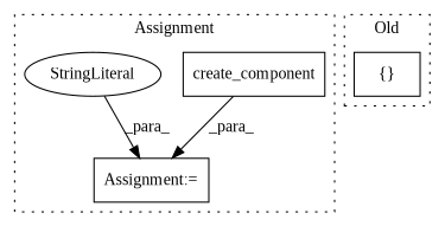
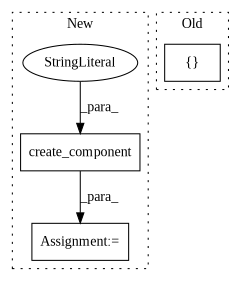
  digraph {
    fontname="Liberation Serif"
    node [shape=box fontname="Liberation Serif"]
    edge [fontname="Liberation Serif"]
    n1 [a=32 l="17,1" label=create_component s="986,1021"]
    n2 [a=7 l=1 label="Assignment:=" s=980]
    n3 [a=45 l=11 label=StringLiteral s=1003 shape=ellipse]
    n4 [a=4 l="1,1" label="{}" s="906,908"]
    subgraph cluster_1 {
-     label=Assignment
+     label=New
      style=dotted
      n1
      n2
      n3
    }
    subgraph cluster_2 {
      label=Old
      style=dotted
      n4
    }
    n1 -> n2 [label=_para_]
-   n3 -> n2 [label=_para_]
+   n3 -> n1 [label=_para_]
  }
